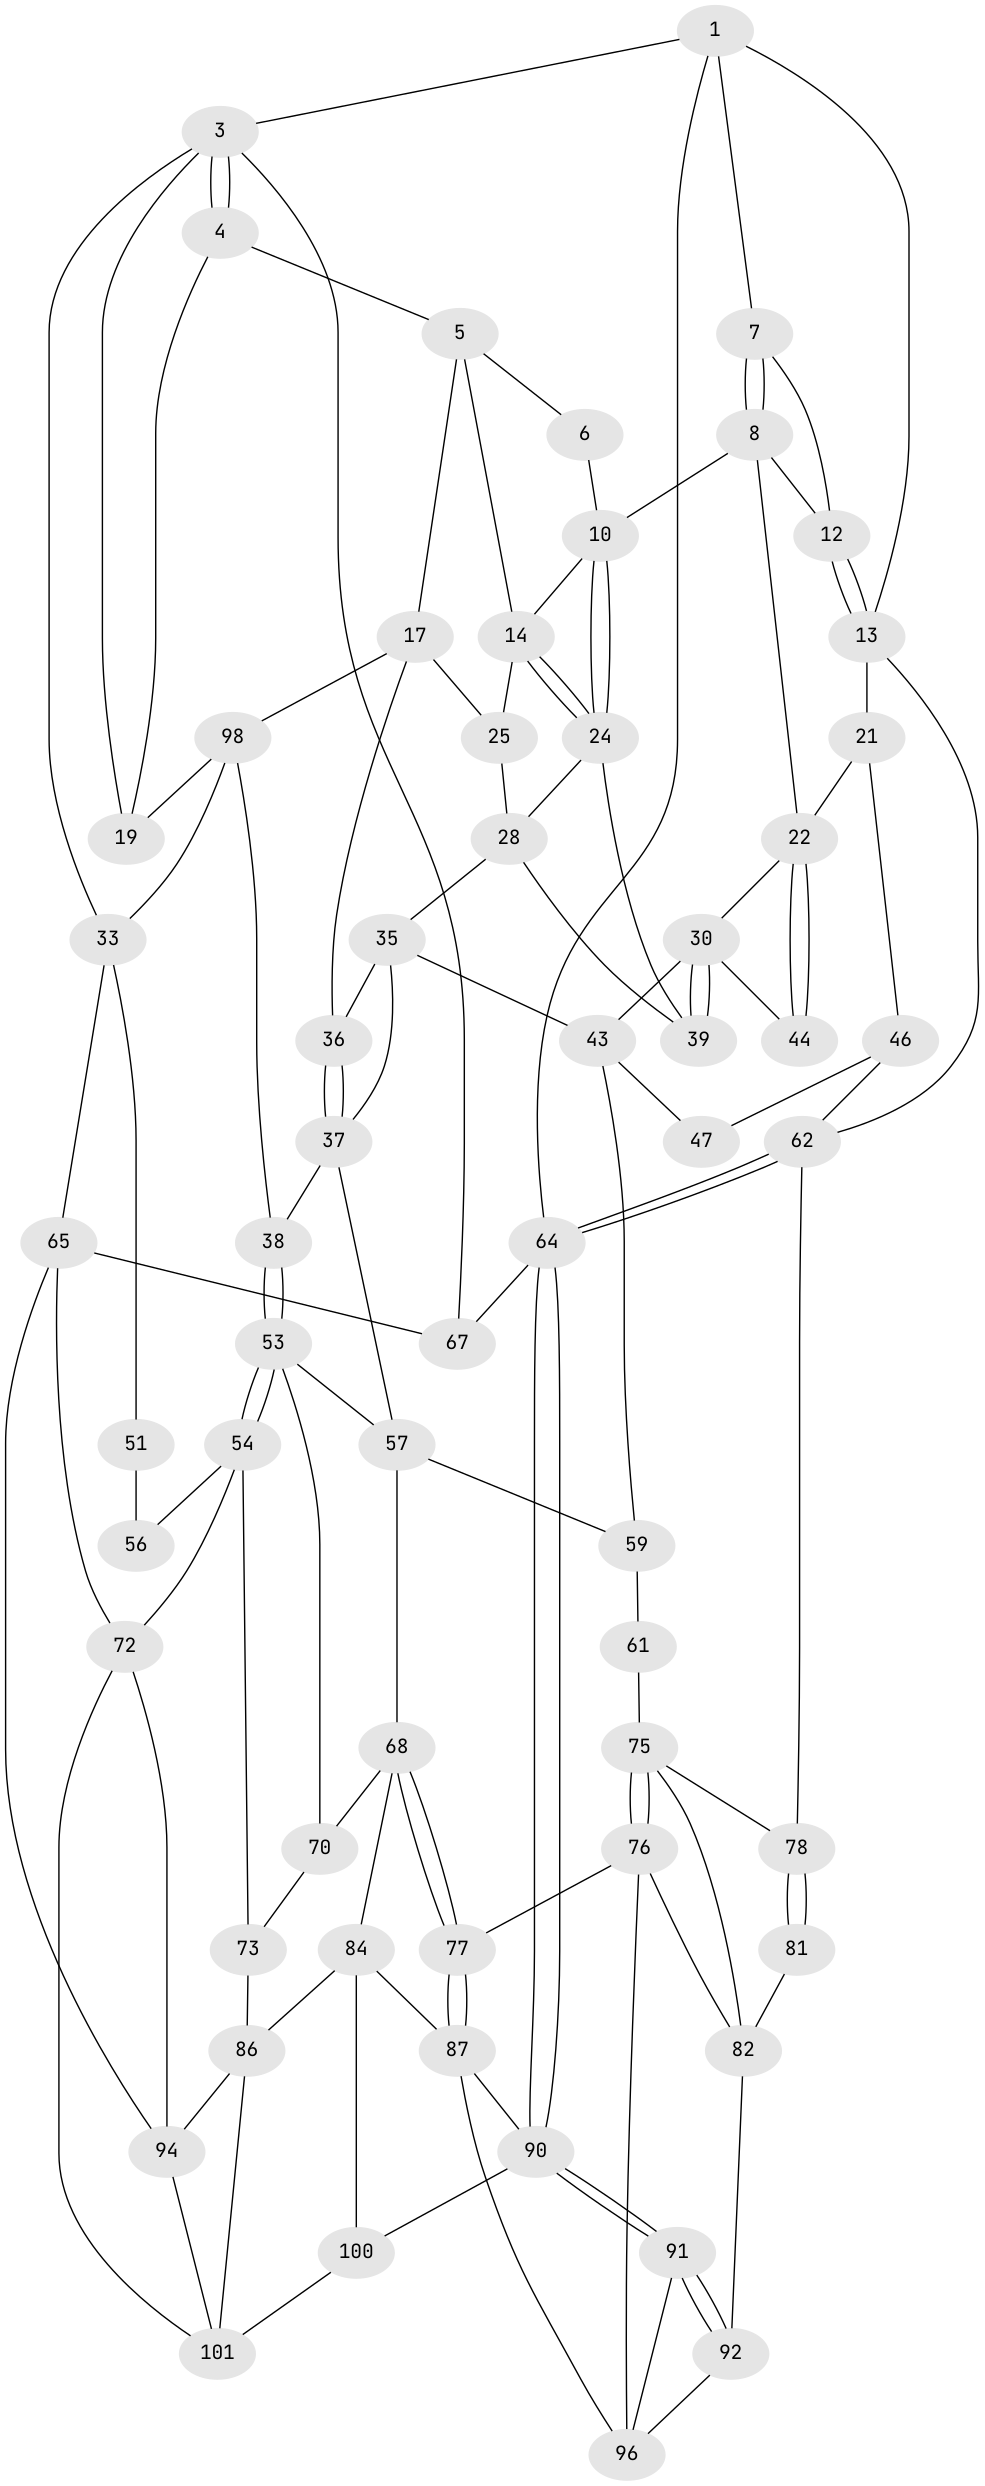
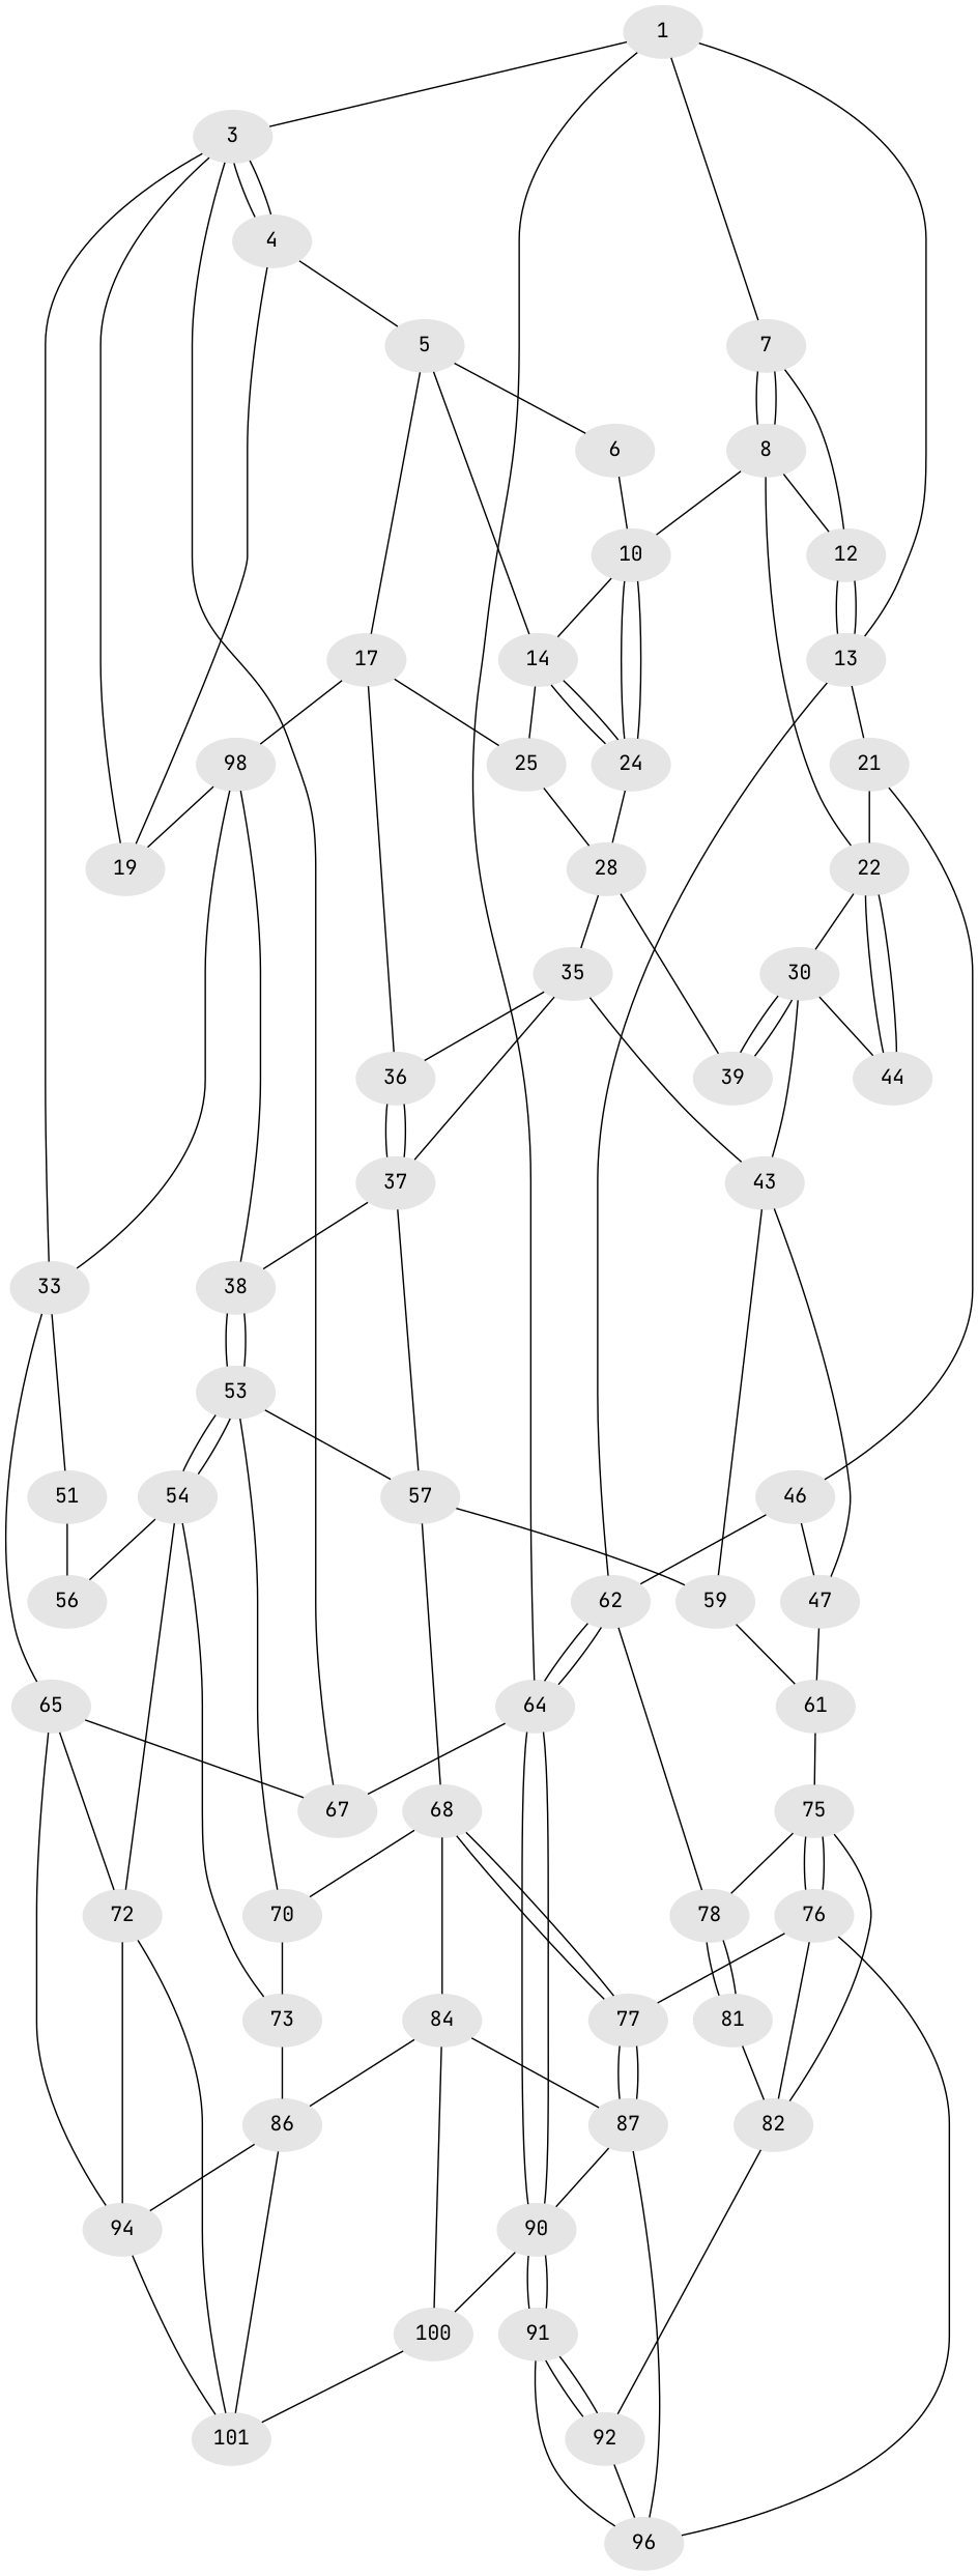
  graph {
    fontname="JetBrains Mono"
    node [color=gray90 fontname="JetBrains Mono" style=filled]
    edge [fontname="JetBrains Mono"]
    1 [super="+2"]
    3 [super="+29"]
    7
    13 [super="+20"]
    64
    4
    19
    33 [super="+50"]
    67
    8 [super="+9"]
    12
    21 [super="+45"]
    62 [super="+63"]
    90 [super="+99"]
    5 [super="+16"]
    51 [super="+52"]
    65 [super="+66"]
    6
    14 [super="+15"]
    17 [super="+26"]
    10 [super="+11"]
    24 [super="+27"]
    25
    n24 [label=98 super="+32"]
    36
    22 [super="+23"]
    44
    30 [super="+42"]
    28 [super="+34"]
    n30 [label=39]
    46
    78 [super="+79"]
    38 [super="+39"]
    37 [super="+41"]
    53 [super="+58"]
    47 [super="+48"]
    43 [super="+49"]
    35 [super="+40"]
    59
    56
    72
    94 [super="+95"]
    57 [super="+60"]
    68 [super="+69"]
    54 [super="+55"]
    70 [super="+71"]
    61 [super="+74"]
    75 [super="+80"]
    73 [super="+83"]
    101 [super="+102"]
    86 [super="+93"]
    77
    84 [super="+85"]
    76 [super="+89"]
    82 [super="+88"]
    81
    100
    91
    87 [super="+98"]
    96 [super="+97"]
    92
    1 -- 3
    1 -- 7
    1 -- 13
    1 -- 64
    3 -- 4
    3 -- 4
    3 -- 19
    3 -- 33
    3 -- 67
    7 -- 8
    7 -- 8
    7 -- 12
    13 -- 21
    13 -- 62
    64 -- 67
    64 -- 90
    64 -- 90
    4 -- 19
    4 -- 5
    33 -- 51
    33 -- 65
    8 -- 12
    8 -- 10
    8 -- 22
    12 -- 13
    12 -- 13
    21 -- 22
    21 -- 46
    62 -- 64
    62 -- 64
    62 -- 78
    90 -- 100
    90 -- 91
    90 -- 91
    5 -- 6
    5 -- 14
    5 -- 17
    51 -- 56 [weight=2]
    65 -- 67
    65 -- 72
    65 -- 94
    6 -- 10
    14 -- 24
    14 -- 24
    14 -- 25
    17 -- 25
    17 -- n24
    17 -- 36
    10 -- 14
    10 -- 24
    10 -- 24
    24 -- 28
-   24 -- n30
    25 -- 28
    n24 -- 19
    n24 -- 33
    n24 -- 38
    36 -- 37
    36 -- 37
    22 -- 44
    22 -- 44
    22 -- 30
    30 -- 44
    30 -- n30
    30 -- n30
    30 -- 43
    28 -- n30
    28 -- 35
    46 -- 62
    46 -- 47
    78 -- 81 [weight=2]
    78 -- 81
    38 -- 53
    38 -- 53
    37 -- 38
    37 -- 57
    53 -- 57
    53 -- 54
    53 -- 54
    53 -- 70
+   47 -- 61 [weight=2]
    43 -- 47
    43 -- 59
    35 -- 36
    35 -- 37
    35 -- 43
    59 -- 61
    72 -- 94
    72 -- 101
    94 -- 101
    57 -- 59
    57 -- 68
    68 -- 70
    68 -- 77
    68 -- 77
    68 -- 84
    54 -- 56
    54 -- 72
    54 -- 73
    70 -- 73 [weight=2]
    61 -- 75
    75 -- 78
    75 -- 76
    75 -- 76
    75 -- 82
    73 -- 86
    86 -- 94
    86 -- 101
    77 -- 87
    77 -- 87
    84 -- 86
    84 -- 100
    84 -- 87
    76 -- 77
    76 -- 82
    76 -- 96
    82 -- 92
    81 -- 82
    100 -- 101
    91 -- 96
    91 -- 92
    91 -- 92
    87 -- 90
    87 -- 96
    92 -- 96
  }
